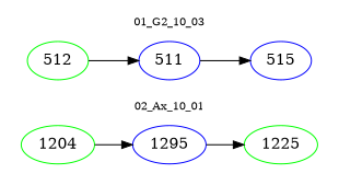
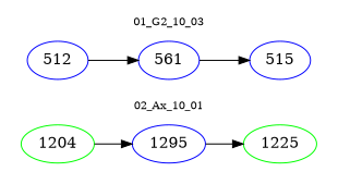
  digraph {
    rankdir=LR
    node [color=green]
    edge [color=black]
    n1 [label=1204]
    n2 [color=blue label=1295]
    n3 [label=1225]
-   n4 [label=512]
-   n5 [color=blue label=511]
+   n4 [color=blue label=512]
+   n5 [color=blue label=561]
    n6 [color=blue label=515]
    subgraph cluster_1 {
      color=white
      fontsize=10
      label="02_Ax_10_01"
      n1
      n2
      n3
    }
    subgraph cluster_2 {
      color=white
      fontsize=10
      label="01_G2_10_03"
      n4
      n5
      n6
    }
    n1 -> n2
    n2 -> n3
    n4 -> n5
    n5 -> n6
  }
